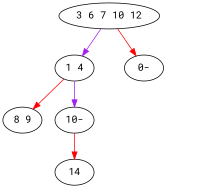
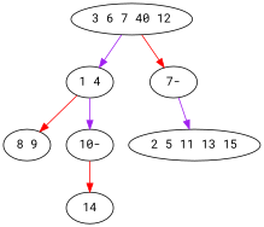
  digraph {
    fontname="Roboto Mono"
    node [fontname="Roboto Mono"]
    edge [color=purple fontname="Roboto Mono"]
-   n1 [label="3 6 7 10 12"]
+   n1 [label="3 6 7 40 12"]
    n2 [label="1 4"]
-   n3 [label="0-"]
+   n3 [label="7-"]
    n4 [label="8 9"]
    n5 [label="10-"]
    n6 [label=14]
+   n7 [label="2 5 11 13 15"]
    n1 -> n2
    n1 -> n3 [color=red]
    n2 -> n4 [color=red]
    n2 -> n5
+   n3 -> n7
    n5 -> n6 [color=red]
  }
